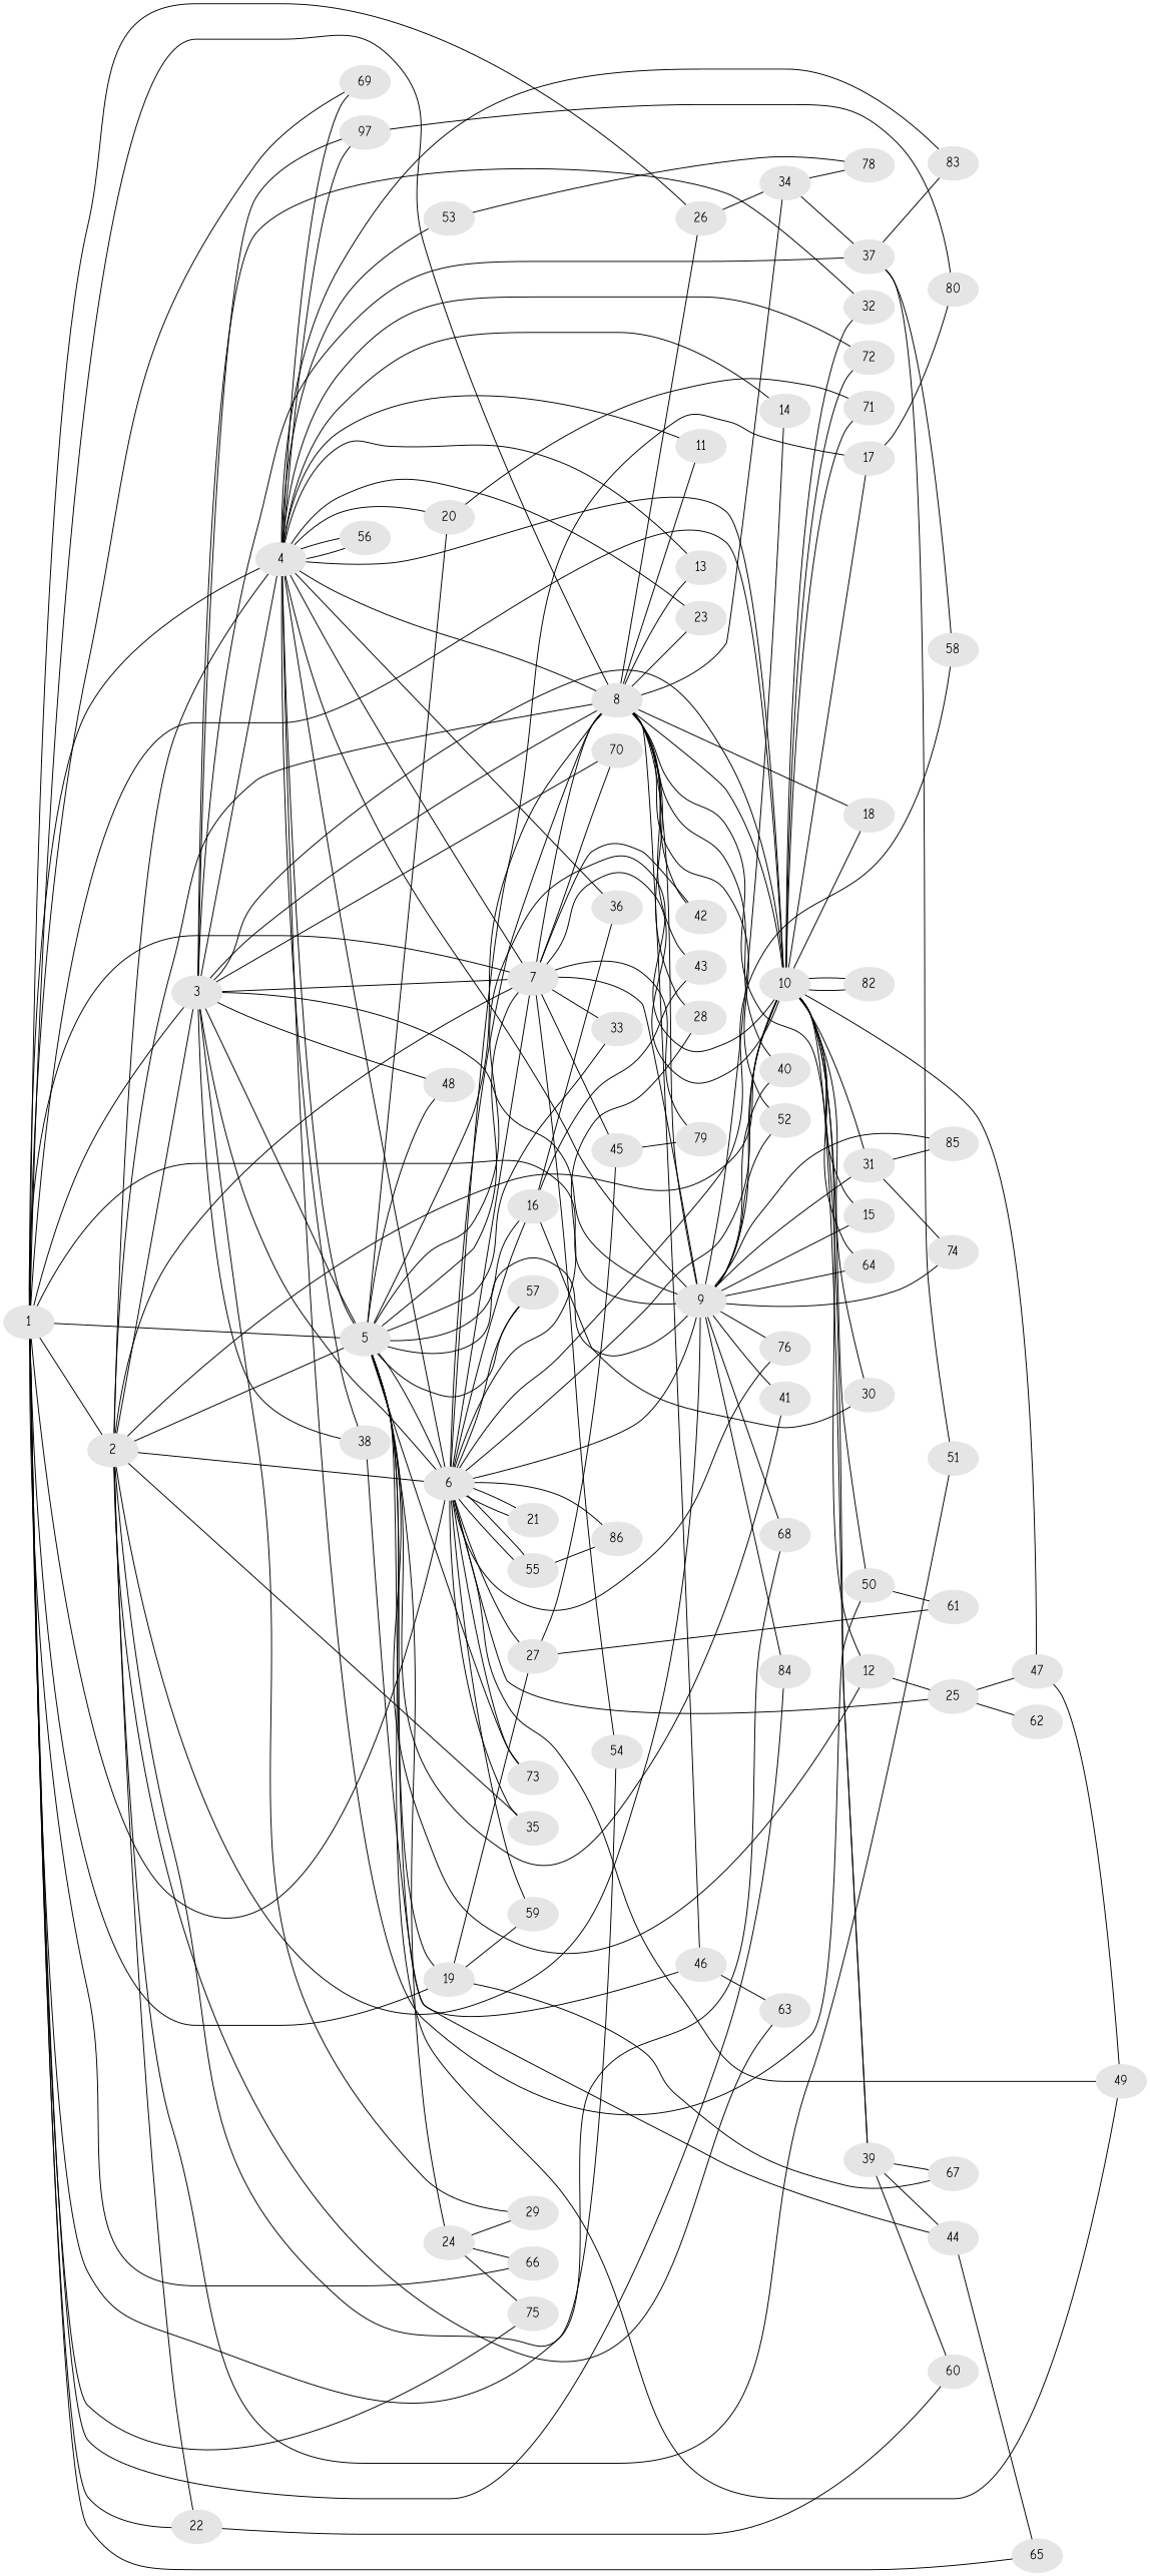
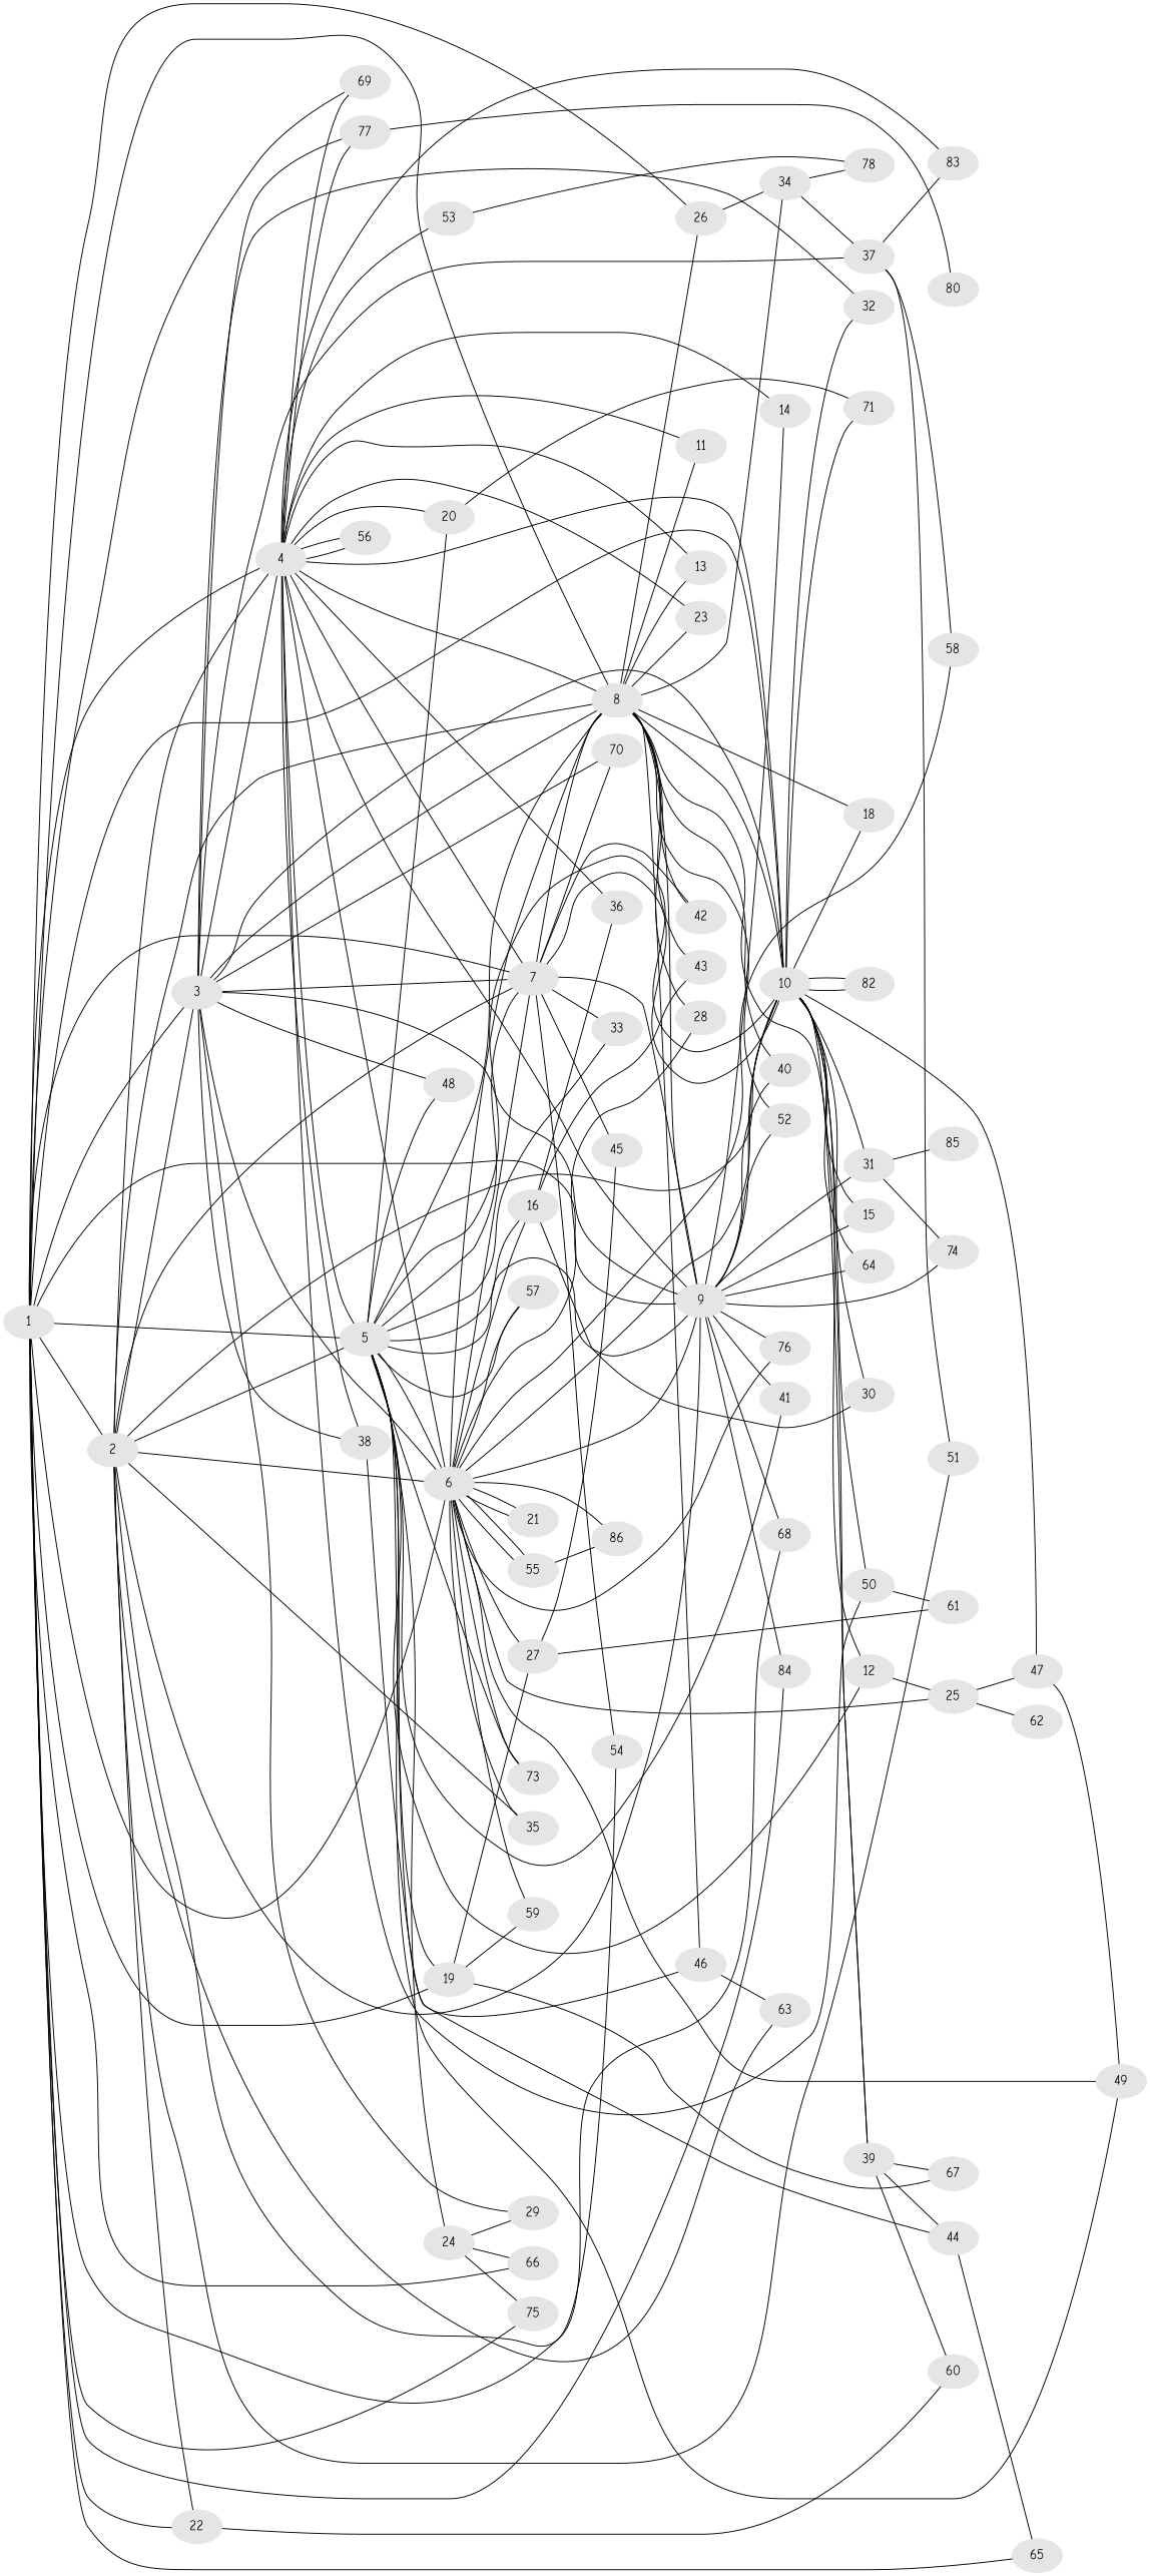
  graph {
    fontname="Comic Neue"
    rankdir=LR
    node [color=gray90 fontname="Comic Neue" style=filled]
    edge [fontname="Comic Neue"]
    1
    2
    3
    4
    5
    6
    7
    8
    9
    10
    19
    22
    26
    54
    65
    66
    69
    75
    84
    35
    51
    63
    68
    29
    32
    37
    38
    48
    70
-   77 [label=97]
+   77
    53
    11
    13
    14
    20
    23
    36
    50
    56
-   72
    83
    12
    16
    24
    33
    41
    44
    57
    73
    49
    59
-   17
    21
    25
    27
    28
    55
    58
    76
    86
    42
    45
-   79
    18
    34
    39
    40
    43
    46
    52
    15
    31
    64
    74
    85
    30
    47
    71
    82
    67
    60
    78
    80
    61
    62
    1 -- 2
    1 -- 3
    1 -- 4
    1 -- 5
    1 -- 6
    1 -- 7
    1 -- 8
    1 -- 9
    1 -- 10
    1 -- 19
    1 -- 22
    1 -- 26
    1 -- 54
    1 -- 65
    1 -- 66
    1 -- 69
    1 -- 75
    1 -- 84
    2 -- 3
    2 -- 4
    2 -- 5
    2 -- 6
    2 -- 7
    2 -- 8
    2 -- 9
    2 -- 10
    2 -- 22
    2 -- 35
    2 -- 51
    2 -- 63
    2 -- 68
    3 -- 4
-   3 -- 5
    3 -- 6
    3 -- 7
    3 -- 8
    3 -- 9
    3 -- 10
    3 -- 29
    3 -- 32
    3 -- 37
    3 -- 38
    3 -- 48
    3 -- 70
    3 -- 77
    4 -- 5
    4 -- 6
    4 -- 7
    4 -- 8
    4 -- 9
    4 -- 10
    4 -- 69
    4 -- 38
    4 -- 77
    4 -- 53
    4 -- 11
    4 -- 13
    4 -- 14
    4 -- 20
    4 -- 23
    4 -- 36
    4 -- 50
    4 -- 56
    4 -- 56
-   4 -- 72
    4 -- 83
    5 -- 6
    5 -- 7
    5 -- 8
    5 -- 9
    5 -- 10
    5 -- 19
    5 -- 48
    5 -- 20
    5 -- 12
    5 -- 16
    5 -- 24
    5 -- 33
    5 -- 41
    5 -- 44
    5 -- 57
    5 -- 73
    5 -- 49
    6 -- 7
    6 -- 8
    6 -- 9
    6 -- 10
    6 -- 35
    6 -- 16
    6 -- 57
    6 -- 73
    6 -- 49
    6 -- 59
-   6 -- 17
    6 -- 21
    6 -- 21
    6 -- 25
    6 -- 27
    6 -- 28
    6 -- 55
    6 -- 55
    6 -- 58
    6 -- 76
    6 -- 86
    7 -- 8
    7 -- 9
    7 -- 10
    7 -- 54
    7 -- 70
    7 -- 33
    7 -- 42
    7 -- 45
-   7 -- 79
    8 -- 9
    8 -- 10
    8 -- 26
    8 -- 11
    8 -- 13
    8 -- 23
    8 -- 28
    8 -- 42
    8 -- 18
    8 -- 34
    8 -- 39
    8 -- 40
    8 -- 43
    8 -- 46
    8 -- 52
    9 -- 10
    9 -- 84
    9 -- 68
    9 -- 14
    9 -- 41
    9 -- 76
    9 -- 40
    9 -- 52
    9 -- 15
    9 -- 31
    9 -- 64
    9 -- 74
-   9 -- 85
    10 -- 32
    10 -- 50
-   10 -- 72
    10 -- 12
-   10 -- 17
    10 -- 18
    10 -- 39
    10 -- 15
    10 -- 31
    10 -- 64
    10 -- 30
    10 -- 47
    10 -- 71
    10 -- 82
    10 -- 82
    19 -- 59
    19 -- 27
    19 -- 67
    22 -- 60
    26 -- 34
    37 -- 51
    37 -- 83
    37 -- 58
    38 -- 46
    77 -- 80
    53 -- 78
    20 -- 71
    50 -- 61
    12 -- 25
    16 -- 36
    16 -- 43
    16 -- 30
    24 -- 66
    24 -- 75
    24 -- 29
    44 -- 65
-   17 -- 80
    25 -- 47
    25 -- 62
    27 -- 45
    27 -- 61
    55 -- 86
-   45 -- 79
    34 -- 37
    34 -- 78
    39 -- 44
    39 -- 67
    39 -- 60
    46 -- 63
    31 -- 74
    31 -- 85
    47 -- 49
  }
